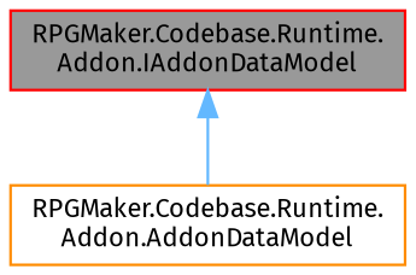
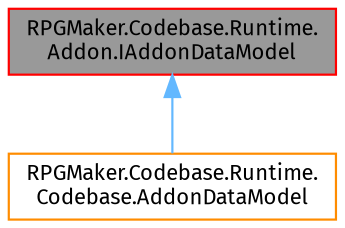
  digraph {
    fontname="Fira Sans"
    node [fontname="Fira Sans" fontsize=10 shape=box style=filled]
    n1 [color=red fillcolor=grey60 fontcolor=black height=0.2 label="RPGMaker.Codebase.Runtime.\lAddon.IAddonDataModel" width=0.4]
-   n2 [color=darkorange fillcolor=white height=0.2 label="RPGMaker.Codebase.Runtime.\lAddon.AddonDataModel" width=0.4]
+   n2 [color=darkorange fillcolor=white height=0.2 label="RPGMaker.Codebase.Runtime.\lCodebase.AddonDataModel" width=0.4]
    n1 -> n2 [color=steelblue1 dir=back fontname="Fira Sans" fontsize=10 labelfontname=Helvetica labelfontsize=10 style=solid]
  }
